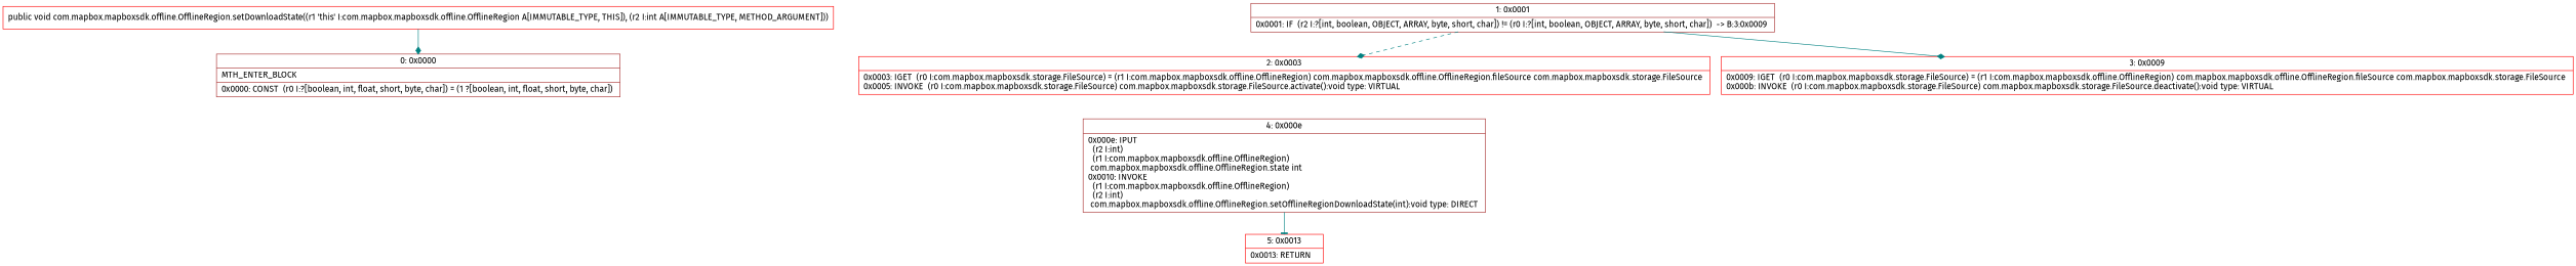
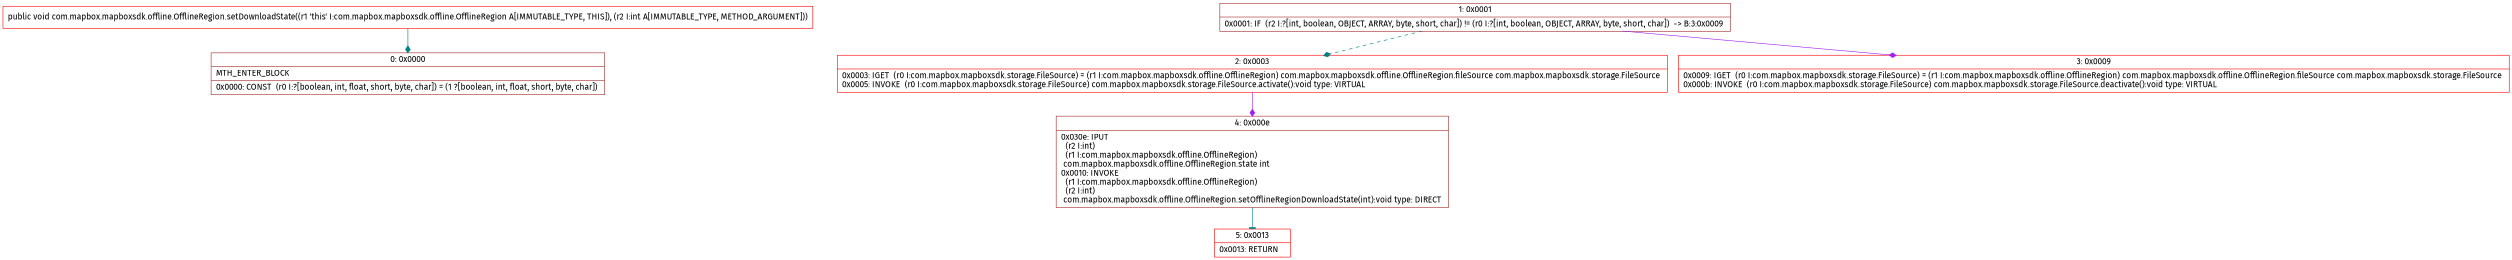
  digraph {
    fontname="Fira Sans"
    node [color=red fontname="Fira Sans" shape=record]
    edge [arrowhead=diamond color=teal fontname="Fira Sans"]
    n1 [color=brown label="{0\:\ 0x0000|MTH_ENTER_BLOCK\l|0x0000: CONST  (r0 I:?[boolean, int, float, short, byte, char]) = (1 ?[boolean, int, float, short, byte, char]) \l}"]
    n2 [color=brown label="{1\:\ 0x0001|0x0001: IF  (r2 I:?[int, boolean, OBJECT, ARRAY, byte, short, char]) != (r0 I:?[int, boolean, OBJECT, ARRAY, byte, short, char])  \-\> B:3:0x0009 \l}"]
    n3 [label="{2\:\ 0x0003|0x0003: IGET  (r0 I:com.mapbox.mapboxsdk.storage.FileSource) = (r1 I:com.mapbox.mapboxsdk.offline.OfflineRegion) com.mapbox.mapboxsdk.offline.OfflineRegion.fileSource com.mapbox.mapboxsdk.storage.FileSource \l0x0005: INVOKE  (r0 I:com.mapbox.mapboxsdk.storage.FileSource) com.mapbox.mapboxsdk.storage.FileSource.activate():void type: VIRTUAL \l}"]
    n4 [label="{3\:\ 0x0009|0x0009: IGET  (r0 I:com.mapbox.mapboxsdk.storage.FileSource) = (r1 I:com.mapbox.mapboxsdk.offline.OfflineRegion) com.mapbox.mapboxsdk.offline.OfflineRegion.fileSource com.mapbox.mapboxsdk.storage.FileSource \l0x000b: INVOKE  (r0 I:com.mapbox.mapboxsdk.storage.FileSource) com.mapbox.mapboxsdk.storage.FileSource.deactivate():void type: VIRTUAL \l}"]
-   n5 [color=brown label="{4\:\ 0x000e|0x000e: IPUT  \l  (r2 I:int)\l  (r1 I:com.mapbox.mapboxsdk.offline.OfflineRegion)\l com.mapbox.mapboxsdk.offline.OfflineRegion.state int \l0x0010: INVOKE  \l  (r1 I:com.mapbox.mapboxsdk.offline.OfflineRegion)\l  (r2 I:int)\l com.mapbox.mapboxsdk.offline.OfflineRegion.setOfflineRegionDownloadState(int):void type: DIRECT \l}"]
+   n5 [color=brown label="{4\:\ 0x000e|0x030e: IPUT  \l  (r2 I:int)\l  (r1 I:com.mapbox.mapboxsdk.offline.OfflineRegion)\l com.mapbox.mapboxsdk.offline.OfflineRegion.state int \l0x0010: INVOKE  \l  (r1 I:com.mapbox.mapboxsdk.offline.OfflineRegion)\l  (r2 I:int)\l com.mapbox.mapboxsdk.offline.OfflineRegion.setOfflineRegionDownloadState(int):void type: DIRECT \l}"]
    n6 [label="{5\:\ 0x0013|0x0013: RETURN   \l}"]
    n7 [label="{public void com.mapbox.mapboxsdk.offline.OfflineRegion.setDownloadState((r1 'this' I:com.mapbox.mapboxsdk.offline.OfflineRegion A[IMMUTABLE_TYPE, THIS]), (r2 I:int A[IMMUTABLE_TYPE, METHOD_ARGUMENT])) }"]
    n2 -> n3 [style=dashed]
-   n2 -> n4
+   n2 -> n4 [color=purple]
+   n3 -> n5 [color=purple]
    n5 -> n6 [arrowhead=tee]
    n7 -> n1
  }
